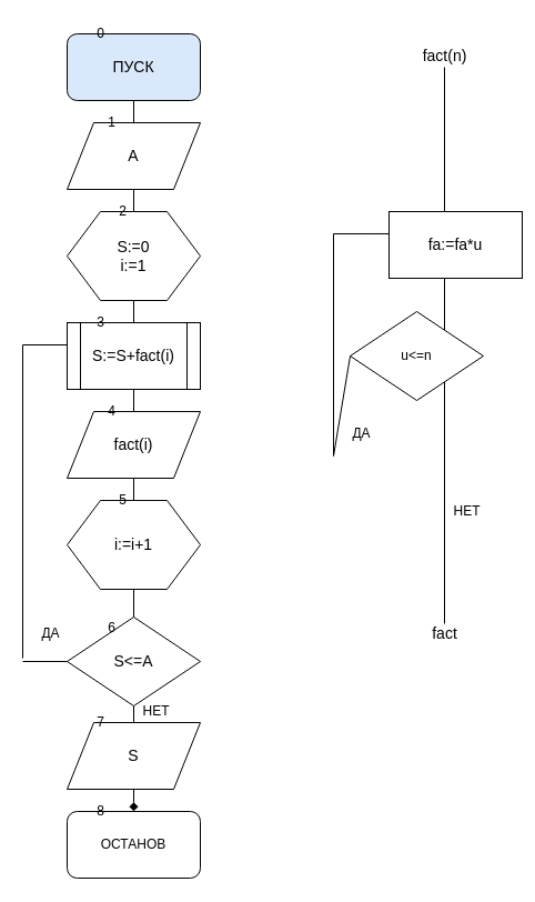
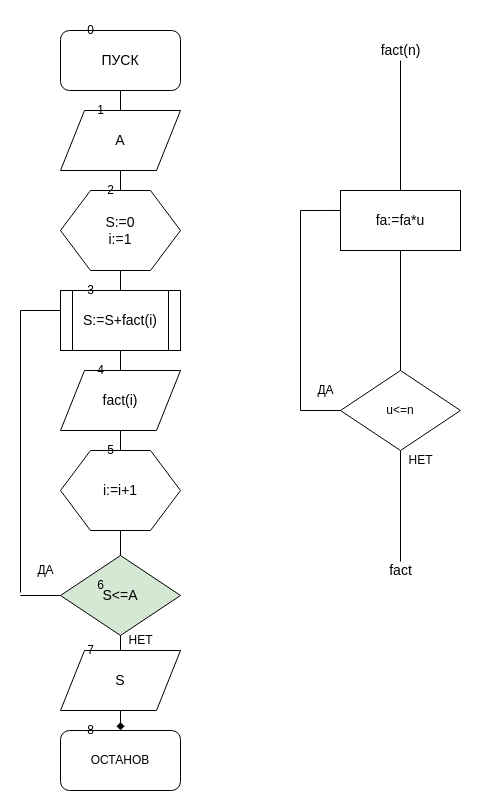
  <mxCell id="0" />
  <mxCell id="1" parent="0" />
  <mxCell id="2" value="" style="endArrow=none;html=1;" edge="1" parent="1"><mxGeometry width="50" height="50" relative="1" as="geometry"><mxPoint x="400" y="60" as="sourcePoint" /><mxPoint x="400" y="561" as="targetPoint" /></mxGeometry></mxCell>
  <mxCell id="3" value="" style="endArrow=diamond;html=1;entryX=0.5;entryY=0;entryDx=0;entryDy=0;exitX=0.5;exitY=1;exitDx=0;exitDy=0;" edge="1" parent="1" source="4" target="5"><mxGeometry width="50" height="50" relative="1" as="geometry"><mxPoint x="250" y="660" as="sourcePoint" /><mxPoint x="300" y="610" as="targetPoint" /></mxGeometry></mxCell>
- <mxCell id="4" value="&lt;font style=&quot;font-size: 14px&quot;&gt;ПУСК&lt;/font&gt;" style="rounded=1;whiteSpace=wrap;html=1;fillColor=#dae8fc;" vertex="1" parent="1"><mxGeometry x="60" y="30" width="120" height="60" as="geometry" /></mxCell>
+ <mxCell id="4" value="&lt;font style=&quot;font-size: 14px&quot;&gt;ПУСК&lt;/font&gt;" style="rounded=1;whiteSpace=wrap;html=1;" vertex="1" parent="1"><mxGeometry x="60" y="30" width="120" height="60" as="geometry" /></mxCell>
  <mxCell id="5" value="ОСТАНОВ" style="rounded=1;whiteSpace=wrap;html=1;" vertex="1" parent="1"><mxGeometry x="60" y="730" width="120" height="60" as="geometry" /></mxCell>
  <mxCell id="6" value="&lt;font style=&quot;font-size: 14px&quot;&gt;A&lt;/font&gt;" style="shape=parallelogram;perimeter=parallelogramPerimeter;whiteSpace=wrap;html=1;" vertex="1" parent="1"><mxGeometry x="60" y="110" width="120" height="60" as="geometry" /></mxCell>
  <mxCell id="7" value="&lt;font style=&quot;font-size: 14px&quot;&gt;S:=0&lt;br&gt;i:=1&lt;/font&gt;" style="shape=hexagon;perimeter=hexagonPerimeter2;whiteSpace=wrap;html=1;" vertex="1" parent="1"><mxGeometry x="60" y="190" width="120" height="80" as="geometry" /></mxCell>
  <mxCell id="8" value="&lt;font style=&quot;font-size: 14px&quot;&gt;S:=S+fact(i)&lt;/font&gt;" style="shape=process;whiteSpace=wrap;html=1;backgroundOutline=1;" vertex="1" parent="1"><mxGeometry x="60" y="290" width="120" height="60" as="geometry" /></mxCell>
  <mxCell id="9" value="&lt;font style=&quot;font-size: 14px&quot;&gt;fact(i)&lt;/font&gt;" style="shape=parallelogram;perimeter=parallelogramPerimeter;whiteSpace=wrap;html=1;" vertex="1" parent="1"><mxGeometry x="60" y="370" width="120" height="60" as="geometry" /></mxCell>
  <mxCell id="10" value="&lt;font style=&quot;font-size: 14px&quot;&gt;i:=i+1&lt;/font&gt;" style="shape=hexagon;perimeter=hexagonPerimeter2;whiteSpace=wrap;html=1;" vertex="1" parent="1"><mxGeometry x="60" y="450" width="120" height="80" as="geometry" /></mxCell>
- <mxCell id="11" value="&lt;font style=&quot;font-size: 14px&quot;&gt;S&amp;lt;=A&lt;/font&gt;" style="rhombus;whiteSpace=wrap;html=1;" vertex="1" parent="1"><mxGeometry x="60" y="555" width="120" height="80" as="geometry" /></mxCell>
+ <mxCell id="11" value="&lt;font style=&quot;font-size: 14px&quot;&gt;S&amp;lt;=A&lt;/font&gt;" style="rhombus;whiteSpace=wrap;html=1;fillColor=#d5e8d4;" vertex="1" parent="1"><mxGeometry x="60" y="555" width="120" height="80" as="geometry" /></mxCell>
  <mxCell id="12" value="&lt;font style=&quot;font-size: 14px&quot;&gt;S&lt;/font&gt;" style="shape=parallelogram;perimeter=parallelogramPerimeter;whiteSpace=wrap;html=1;" vertex="1" parent="1"><mxGeometry x="60" y="650" width="120" height="60" as="geometry" /></mxCell>
  <mxCell id="13" value="" style="endArrow=none;html=1;entryX=0;entryY=0.5;entryDx=0;entryDy=0;" edge="1" parent="1" target="11"><mxGeometry width="50" height="50" relative="1" as="geometry"><mxPoint x="20" y="595" as="sourcePoint" /><mxPoint x="30" y="480" as="targetPoint" /></mxGeometry></mxCell>
  <mxCell id="14" value="" style="endArrow=none;html=1;" edge="1" parent="1"><mxGeometry width="50" height="50" relative="1" as="geometry"><mxPoint x="20" y="310" as="sourcePoint" /><mxPoint x="20" y="592" as="targetPoint" /></mxGeometry></mxCell>
  <mxCell id="15" value="" style="endArrow=none;html=1;entryX=0;entryY=0.5;entryDx=0;entryDy=0;" edge="1" parent="1"><mxGeometry width="50" height="50" relative="1" as="geometry"><mxPoint x="20" y="310" as="sourcePoint" /><mxPoint x="60" y="310" as="targetPoint" /></mxGeometry></mxCell>
  <mxCell id="16" value="ДА" style="text;html=1;align=center;verticalAlign=middle;resizable=0;points=[];;autosize=1;" vertex="1" parent="1"><mxGeometry x="30" y="560" width="30" height="20" as="geometry" /></mxCell>
  <mxCell id="17" value="НЕТ" style="text;html=1;align=center;verticalAlign=middle;resizable=0;points=[];;autosize=1;" vertex="1" parent="1"><mxGeometry x="120" y="630" width="40" height="20" as="geometry" /></mxCell>
  <mxCell id="18" value="0" style="text;html=1;align=center;verticalAlign=middle;resizable=0;points=[];;autosize=1;" vertex="1" parent="1"><mxGeometry x="80" y="20" width="20" height="20" as="geometry" /></mxCell>
  <mxCell id="19" value="1" style="text;html=1;align=center;verticalAlign=middle;resizable=0;points=[];;autosize=1;" vertex="1" parent="1"><mxGeometry x="90" y="100" width="20" height="20" as="geometry" /></mxCell>
  <mxCell id="20" value="2" style="text;html=1;align=center;verticalAlign=middle;resizable=0;points=[];;autosize=1;" vertex="1" parent="1"><mxGeometry x="100" y="180" width="20" height="20" as="geometry" /></mxCell>
  <mxCell id="21" value="3" style="text;html=1;align=center;verticalAlign=middle;resizable=0;points=[];;autosize=1;" vertex="1" parent="1"><mxGeometry x="80" y="280" width="20" height="20" as="geometry" /></mxCell>
  <mxCell id="22" value="4" style="text;html=1;align=center;verticalAlign=middle;resizable=0;points=[];;autosize=1;" vertex="1" parent="1"><mxGeometry x="90" y="360" width="20" height="20" as="geometry" /></mxCell>
  <mxCell id="23" value="5" style="text;html=1;align=center;verticalAlign=middle;resizable=0;points=[];;autosize=1;" vertex="1" parent="1"><mxGeometry x="100" y="440" width="20" height="20" as="geometry" /></mxCell>
- <mxCell id="24" value="6" style="text;html=1;align=center;verticalAlign=middle;resizable=0;points=[];;autosize=1;" vertex="1" parent="1"><mxGeometry x="90" y="555" width="20" height="20" as="geometry" /></mxCell>
+ <mxCell id="24" value="6" style="text;html=1;align=center;verticalAlign=middle;resizable=0;points=[];;autosize=1;" vertex="1" parent="1"><mxGeometry x="90" y="575" width="20" height="20" as="geometry" /></mxCell>
  <mxCell id="25" value="7" style="text;html=1;align=center;verticalAlign=middle;resizable=0;points=[];;autosize=1;" vertex="1" parent="1"><mxGeometry x="80" y="640" width="20" height="20" as="geometry" /></mxCell>
  <mxCell id="26" value="8" style="text;html=1;align=center;verticalAlign=middle;resizable=0;points=[];;autosize=1;" vertex="1" parent="1"><mxGeometry x="80" y="720" width="20" height="20" as="geometry" /></mxCell>
  <mxCell id="27" value="&lt;font style=&quot;font-size: 14px&quot;&gt;fact(n)&lt;/font&gt;" style="text;html=1;align=center;verticalAlign=middle;resizable=0;points=[];;autosize=1;" vertex="1" parent="1"><mxGeometry x="370" y="40" width="60" height="20" as="geometry" /></mxCell>
- <mxCell id="28" value="&lt;font style=&quot;font-size: 14px&quot;&gt;fa:=fa*u&lt;/font&gt;" style="rounded=0;whiteSpace=wrap;html=1;" vertex="1" parent="1"><mxGeometry x="350" y="190" width="120" height="60" as="geometry" /></mxCell>
- <mxCell id="29" value="u&amp;lt;=n" style="rhombus;whiteSpace=wrap;html=1;" vertex="1" parent="1"><mxGeometry x="315" y="280" width="120" height="80" as="geometry" /></mxCell>
+ <mxCell id="28" value="&lt;font style=&quot;font-size: 14px&quot;&gt;fa:=fa*u&lt;/font&gt;" style="rounded=0;whiteSpace=wrap;html=1;" vertex="1" parent="1"><mxGeometry x="340" y="190" width="120" height="60" as="geometry" /></mxCell>
+ <mxCell id="29" value="u&amp;lt;=n" style="rhombus;whiteSpace=wrap;html=1;" vertex="1" parent="1"><mxGeometry x="340" y="370" width="120" height="80" as="geometry" /></mxCell>
  <mxCell id="30" value="" style="endArrow=none;html=1;entryX=0;entryY=0.5;entryDx=0;entryDy=0;" edge="1" parent="1" target="29"><mxGeometry width="50" height="50" relative="1" as="geometry"><mxPoint x="300" y="410" as="sourcePoint" /><mxPoint x="300" y="330" as="targetPoint" /></mxGeometry></mxCell>
  <mxCell id="31" value="" style="endArrow=none;html=1;" edge="1" parent="1"><mxGeometry width="50" height="50" relative="1" as="geometry"><mxPoint x="300" y="210" as="sourcePoint" /><mxPoint x="300" y="410" as="targetPoint" /></mxGeometry></mxCell>
  <mxCell id="32" value="" style="endArrow=none;html=1;exitX=0;exitY=0.333;exitDx=0;exitDy=0;exitPerimeter=0;" edge="1" parent="1" source="28"><mxGeometry width="50" height="50" relative="1" as="geometry"><mxPoint x="250" y="260" as="sourcePoint" /><mxPoint x="300" y="210" as="targetPoint" /></mxGeometry></mxCell>
  <mxCell id="33" value="&lt;font style=&quot;font-size: 14px&quot;&gt;fact&lt;/font&gt;" style="text;html=1;align=center;verticalAlign=middle;resizable=0;points=[];;autosize=1;" vertex="1" parent="1"><mxGeometry x="380" y="560" width="40" height="20" as="geometry" /></mxCell>
  <mxCell id="34" value="ДА" style="text;html=1;align=center;verticalAlign=middle;resizable=0;points=[];;autosize=1;" vertex="1" parent="1"><mxGeometry x="310" y="380" width="30" height="20" as="geometry" /></mxCell>
  <mxCell id="35" value="НЕТ" style="text;html=1;align=center;verticalAlign=middle;resizable=0;points=[];;autosize=1;" vertex="1" parent="1"><mxGeometry x="400" y="450" width="40" height="20" as="geometry" /></mxCell>
